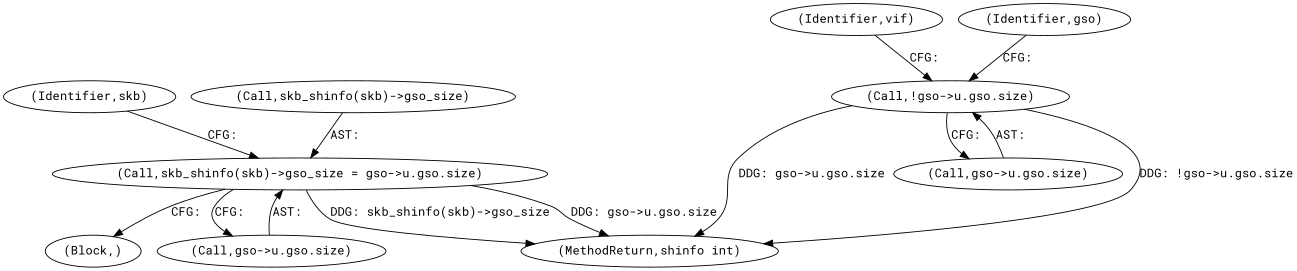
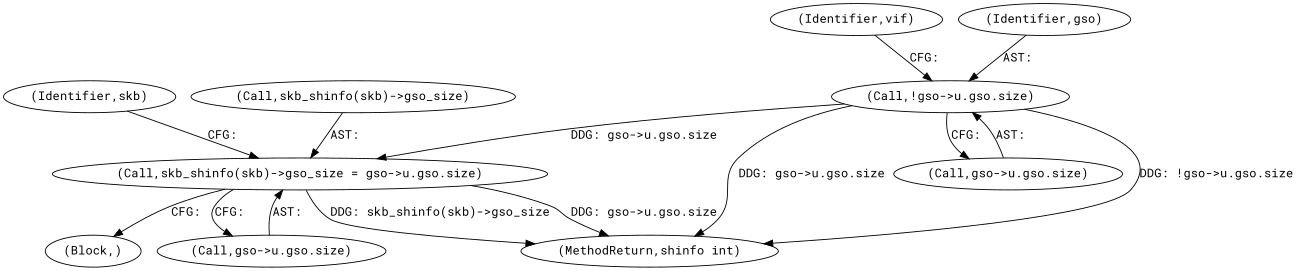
  digraph {
    fontname="Roboto Mono"
    node [fontname="Roboto Mono"]
    edge [fontname="Roboto Mono"]
    n1 [label="(Call,!gso->u.gso.size)"]
    n2 [label="(Call,skb_shinfo(skb)->gso_size = gso->u.gso.size)"]
    n3 [label="(MethodReturn,shinfo int)"]
    n4 [label="(Call,gso->u.gso.size)"]
    n5 [label="(Block,)"]
    n6 [label="(Call,gso->u.gso.size)"]
    n7 [label="(Identifier,skb)"]
    n8 [label="(Identifier,vif)"]
    n9 [label="(Call,skb_shinfo(skb)->gso_size)"]
    n10 [label="(Identifier,gso)"]
+   n1 -> n2 [label="DDG: gso->u.gso.size"]
    n1 -> n3 [label="DDG: !gso->u.gso.size"]
    n1 -> n3 [label="DDG: gso->u.gso.size"]
    n1 -> n4 [label="CFG: "]
    n2 -> n3 [label="DDG: skb_shinfo(skb)->gso_size"]
    n2 -> n3 [label="DDG: gso->u.gso.size"]
    n2 -> n5 [label="CFG: "]
    n2 -> n6 [label="CFG: "]
    n4 -> n1 [label="AST: "]
    n6 -> n2 [label="AST: "]
    n7 -> n2 [label="CFG: "]
    n8 -> n1 [label="CFG: "]
    n9 -> n2 [label="AST: "]
-   n10 -> n1 [label="CFG: "]
+   n10 -> n1 [label="AST: "]
  }
